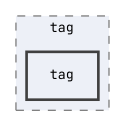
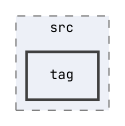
  digraph {
    compound=true
    fontname="JetBrains Mono"
    n1 [color=grey25 fillcolor="#edf0f7" fontname="JetBrains Mono" fontsize=10 label=tag shape=box style="filled,bold,"]
    subgraph cluster_1 {
      bgcolor="#edf0f7"
      fontsize=10
-     label=tag
+     label=src
      pencolor=grey50
      style="filled,dashed,"
      n1
    }
  }
